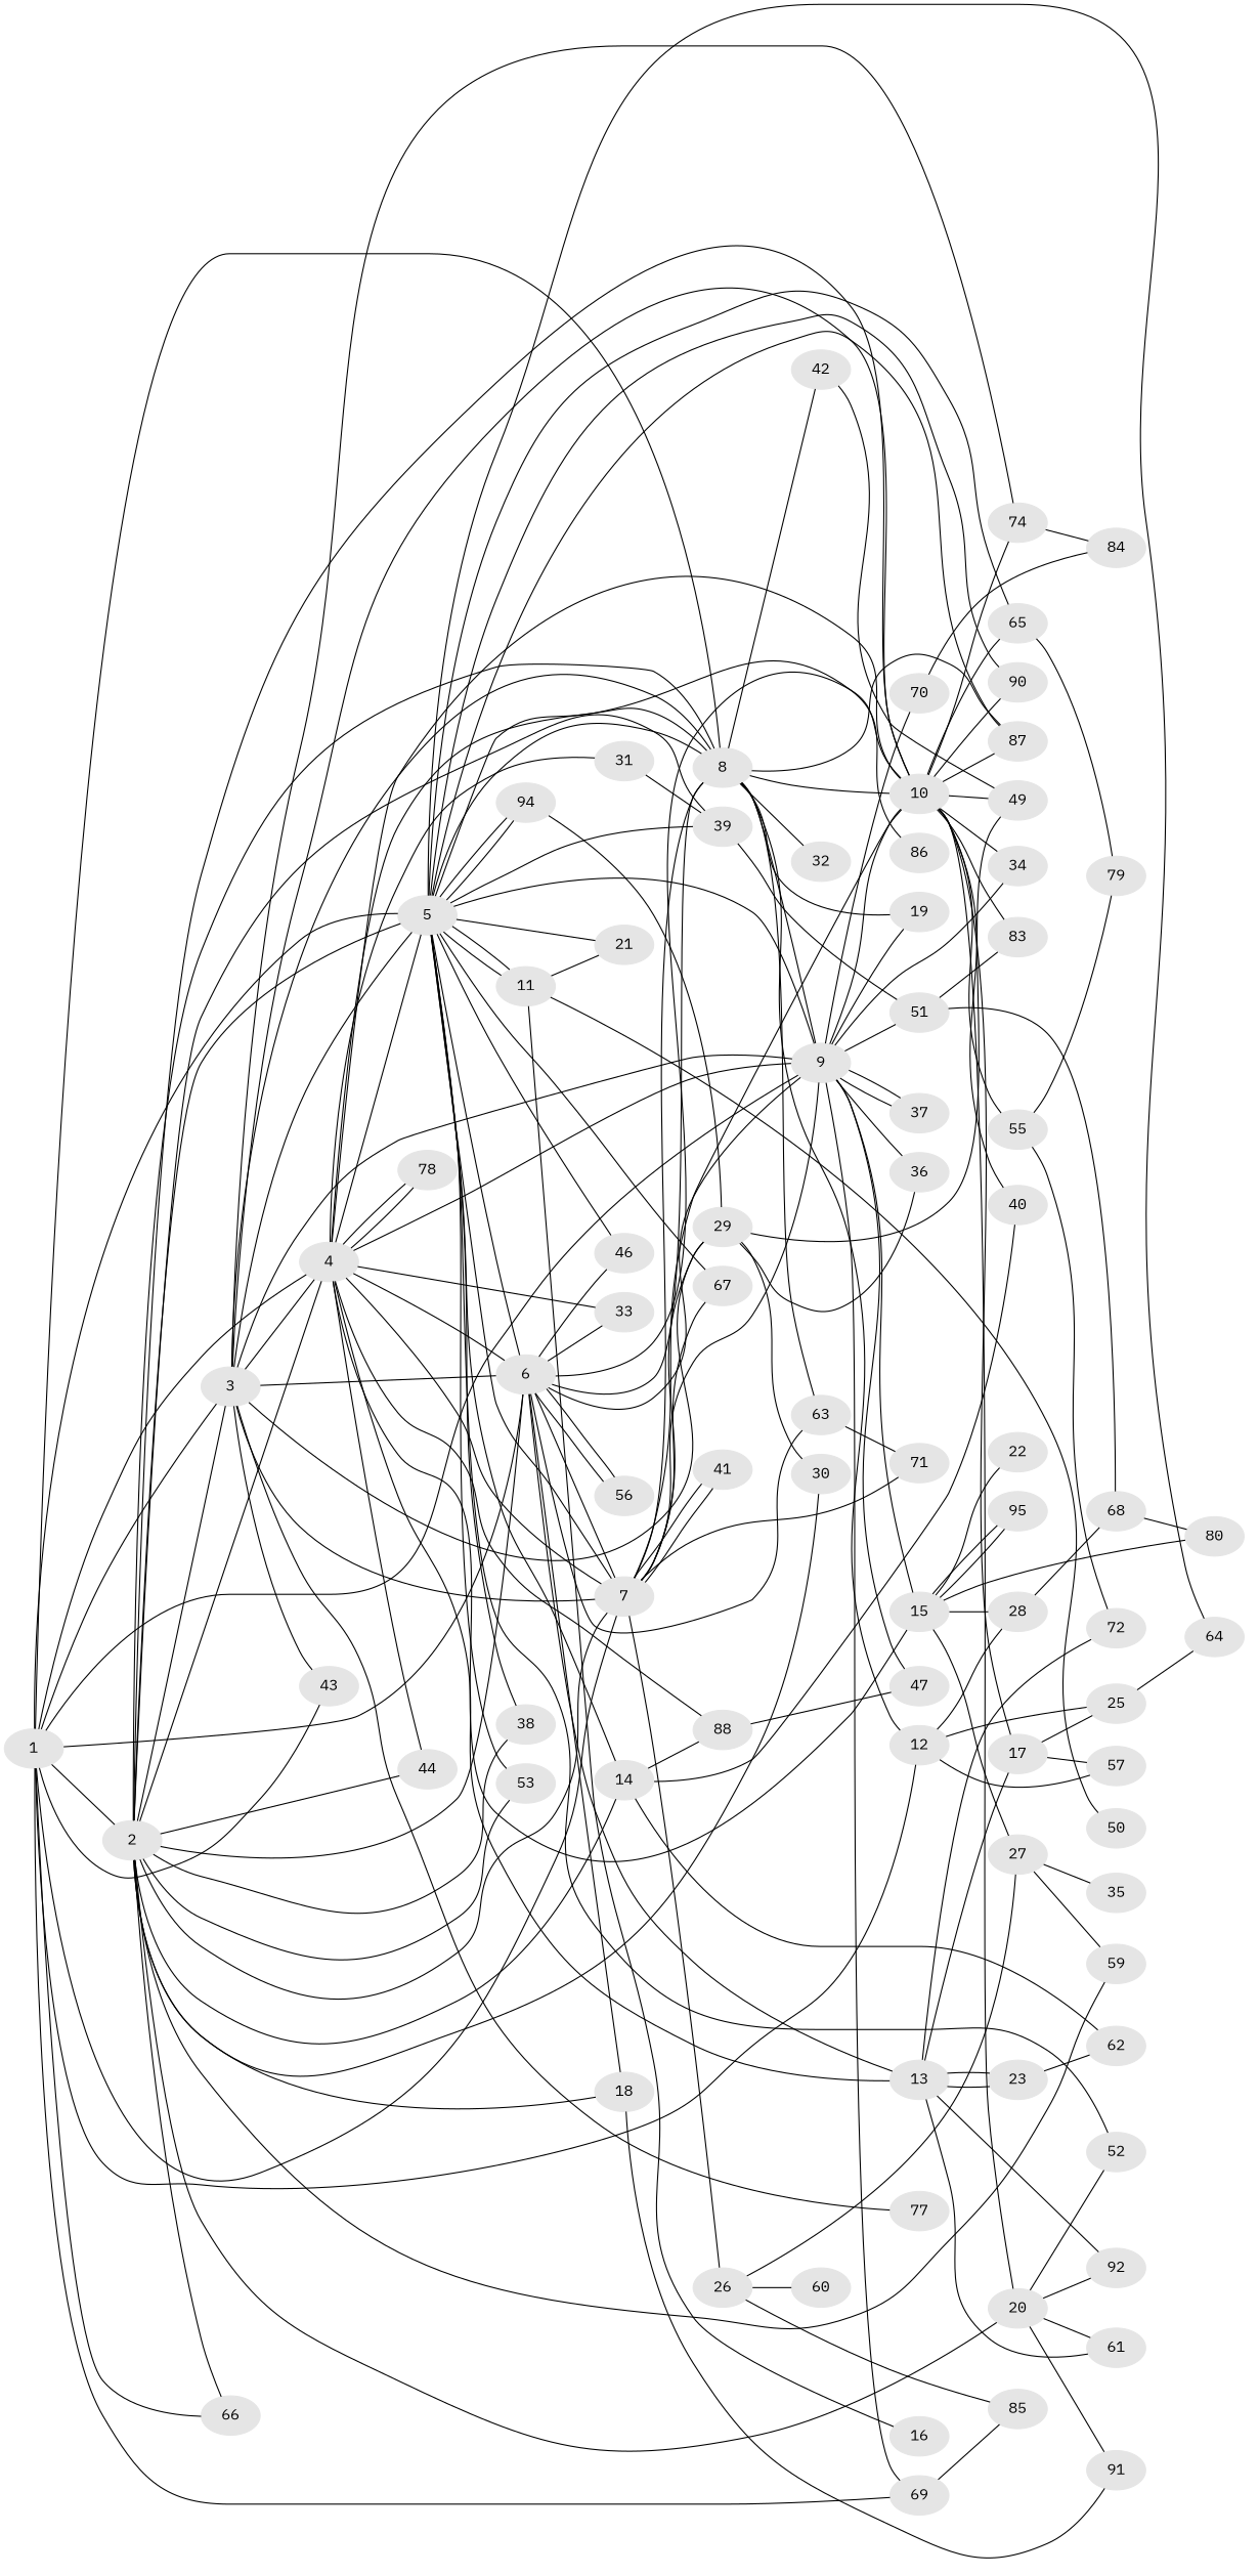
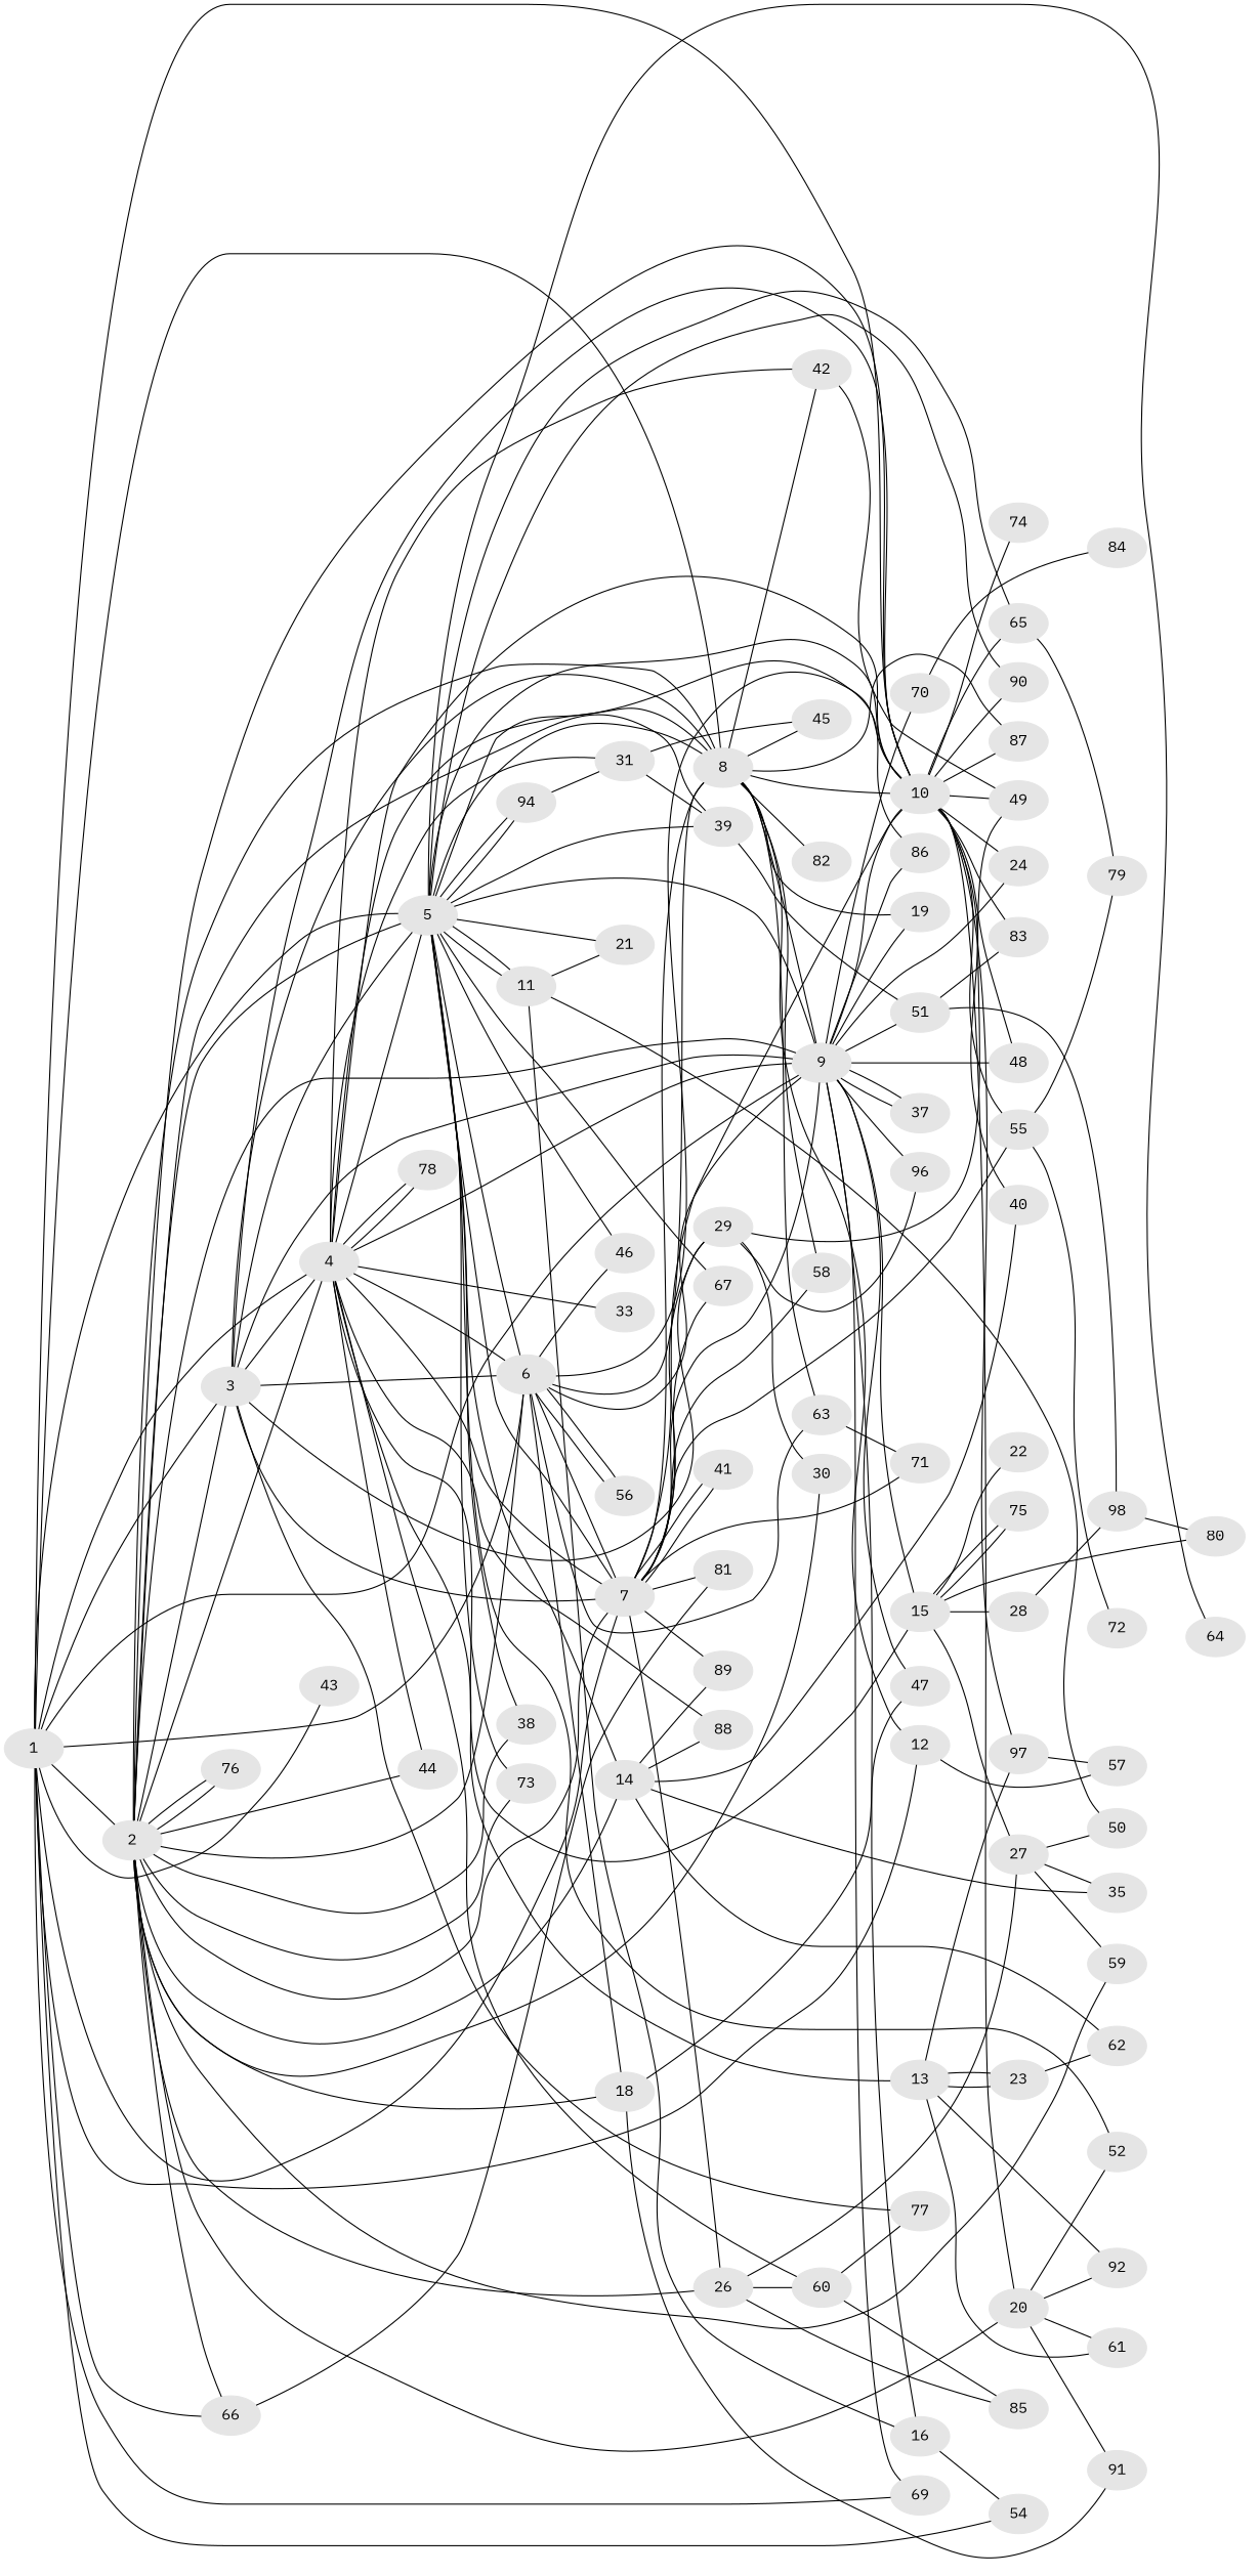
  graph {
    fontname="IBM Plex Mono"
    rankdir=LR
    node [color=gray90 fontname="IBM Plex Mono" style=filled]
    edge [fontname="IBM Plex Mono"]
    1
    2
    3
    4
    5
    6
    7
    8
    9
    10
    12
    43
+   54
    66
    69
    14
    18
    20
    26
    30
    38
    44
-   53
+   53 [label=73]
    59
+   76
    39
    29
    74
    77
    13
    15
    31
    33
    42
    60
    78
    88
    11
    21
    n40 [label=94]
    46
    52
    64
    65
    67
    86
    90
    56
    63
    41
    55
+   58
    71
-   32
+   81
+   89
+   32 [label=82]
    19
+   45
    87
    16
-   34
-   36
+   34 [label=24]
+   36 [label=96]
    37
    47
+   48
    51
    70
-   17
+   17 [label=97]
    40
    49
    83
-   25
    28
    57
    35
    62
    91
    61
    n79 [label=92]
    85
    27
    84
    23
    72
    22
-   75 [label=95]
+   75
    80
    50
    79
-   68
+   68 [label=98]
    1 -- 2
    1 -- 3
    1 -- 4
    1 -- 5
    1 -- 6
    1 -- 7
    1 -- 8
    1 -- 9
+   1 -- 10
    1 -- 12
    1 -- 43
+   1 -- 54
    1 -- 66
    1 -- 69
    2 -- 3
    2 -- 4
    2 -- 5
    2 -- 6
    2 -- 7
    2 -- 8
+   2 -- 9
    2 -- 10
    2 -- 66
    2 -- 14
    2 -- 18
    2 -- 20
+   2 -- 26
    2 -- 30
    2 -- 38
    2 -- 44
    2 -- 53
    2 -- 59
+   2 -- 76
+   2 -- 76
    2 -- 39
    3 -- 4
    3 -- 5
    3 -- 6
    3 -- 7
    3 -- 8
    3 -- 9
    3 -- 10
-   3 -- 43
    3 -- 29
-   3 -- 74
    3 -- 77
    4 -- 5
    4 -- 6
    4 -- 7
    4 -- 8
    4 -- 9
    4 -- 10
    4 -- 44
    4 -- 13
    4 -- 15
    4 -- 31
    4 -- 33
+   4 -- 42
+   4 -- 60
    4 -- 78
    4 -- 78
    4 -- 88
    5 -- 6
    5 -- 7
    5 -- 8
    5 -- 9
-   5 -- 87
+   5 -- 10
    5 -- 14
    5 -- 38
    5 -- 53
    5 -- 39
    5 -- 11
    5 -- 11
    5 -- 21
    5 -- n40
    5 -- n40
    5 -- 46
    5 -- 52
    5 -- 64
    5 -- 65
    5 -- 67
    5 -- 86
    5 -- 90
    6 -- 7
    6 -- 8
    6 -- 9
    6 -- 10
    6 -- 18
-   6 -- 13
-   6 -- 33
    6 -- 46
    6 -- 56
    6 -- 56
    6 -- 63
    7 -- 8
    7 -- 9
    7 -- 10
    7 -- 26
    7 -- 29
    7 -- 67
    7 -- 41
    7 -- 41
+   7 -- 55
+   7 -- 58
    7 -- 71
+   7 -- 81
+   7 -- 89
    8 -- 9
    8 -- 10
    8 -- 12
    8 -- 42
    8 -- 63
+   8 -- 58
    8 -- 32
    8 -- 19
+   8 -- 45
    8 -- 87
    9 -- 10
    9 -- 69
    9 -- 15
+   9 -- 86
    9 -- 19
+   9 -- 16
    9 -- 34
    9 -- 36
    9 -- 37
    9 -- 37
    9 -- 47
+   9 -- 48
    9 -- 51
    9 -- 70
    10 -- 20
    10 -- 74
    10 -- 65
    10 -- 90
    10 -- 55
    10 -- 87
    10 -- 34
+   10 -- 48
    10 -- 17
    10 -- 40
    10 -- 49
    10 -- 83
-   12 -- 25
-   12 -- 28
    12 -- 57
+   66 -- 81
    14 -- 88
+   14 -- 89
    14 -- 40
+   14 -- 35
    14 -- 62
-   88 -- 47
+   18 -- 47
    18 -- 91
    20 -- 52
    20 -- 91
    20 -- 61
    20 -- n79
    26 -- 60
    26 -- 85
    26 -- 27
    39 -- 51
    29 -- 30
    29 -- 36
    29 -- 49
-   74 -- 84
    13 -- 17
    13 -- 61
    13 -- n79
    13 -- 23
    13 -- 23
-   13 -- 72
    15 -- 28
    15 -- 27
    15 -- 22
    15 -- 75
    15 -- 75
    15 -- 80
    31 -- 39
+   31 -- 45
    42 -- 49
-   69 -- 85
+   60 -- 77
+   60 -- 85
    11 -- 21
    11 -- 16
    11 -- 50
-   n40 -- 29
+   n40 -- 31
    65 -- 79
    63 -- 71
    55 -- 72
    55 -- 79
+   16 -- 54
    51 -- 83
    51 -- 68
    70 -- 84
-   17 -- 25
    17 -- 57
-   25 -- 64
    28 -- 68
    27 -- 59
    27 -- 35
+   27 -- 50
    23 -- 62
    68 -- 80
  }
